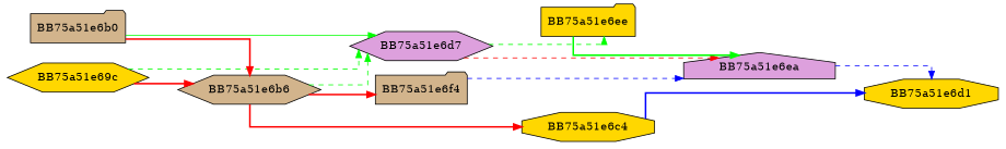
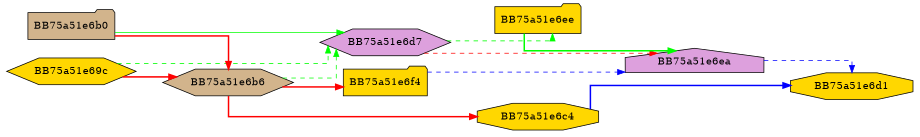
  digraph {
    rankdir=LR
    splines=ortho
    node [fillcolor=gold shape=hexagon style=filled]
    edge [color=green style=dashed]
    BB75a51e6d7 [fillcolor=plum]
    BB75a51e69c
    BB75a51e6b6 [fillcolor=tan]
    BB75a51e6ee [shape=folder]
    BB75a51e6ea [fillcolor=plum shape=house]
    BB75a51e6b0 [fillcolor=tan shape=folder]
    BB75a51e6d1 [shape=octagon]
    BB75a51e6c4 [shape=octagon]
-   BB75a51e6f4 [fillcolor=tan shape=folder]
+   BB75a51e6f4 [shape=folder]
    BB75a51e6d7 -> BB75a51e6ee
    BB75a51e6d7 -> BB75a51e6ea [color=red]
    BB75a51e69c -> BB75a51e6d7
    BB75a51e69c -> BB75a51e6b6 [color=red style=bold]
    BB75a51e6b6 -> BB75a51e6d7
    BB75a51e6b6 -> BB75a51e6c4 [color=red style=bold]
    BB75a51e6b6 -> BB75a51e6f4 [color=red style=bold]
    BB75a51e6ee -> BB75a51e6ea [style=bold]
    BB75a51e6ea -> BB75a51e6d1 [color=blue]
    BB75a51e6b0 -> BB75a51e6d7 [style=solid]
    BB75a51e6b0 -> BB75a51e6b6 [color=red style=bold]
    BB75a51e6c4 -> BB75a51e6d1 [color=blue style=bold]
    BB75a51e6f4 -> BB75a51e6ea [color=blue]
  }
